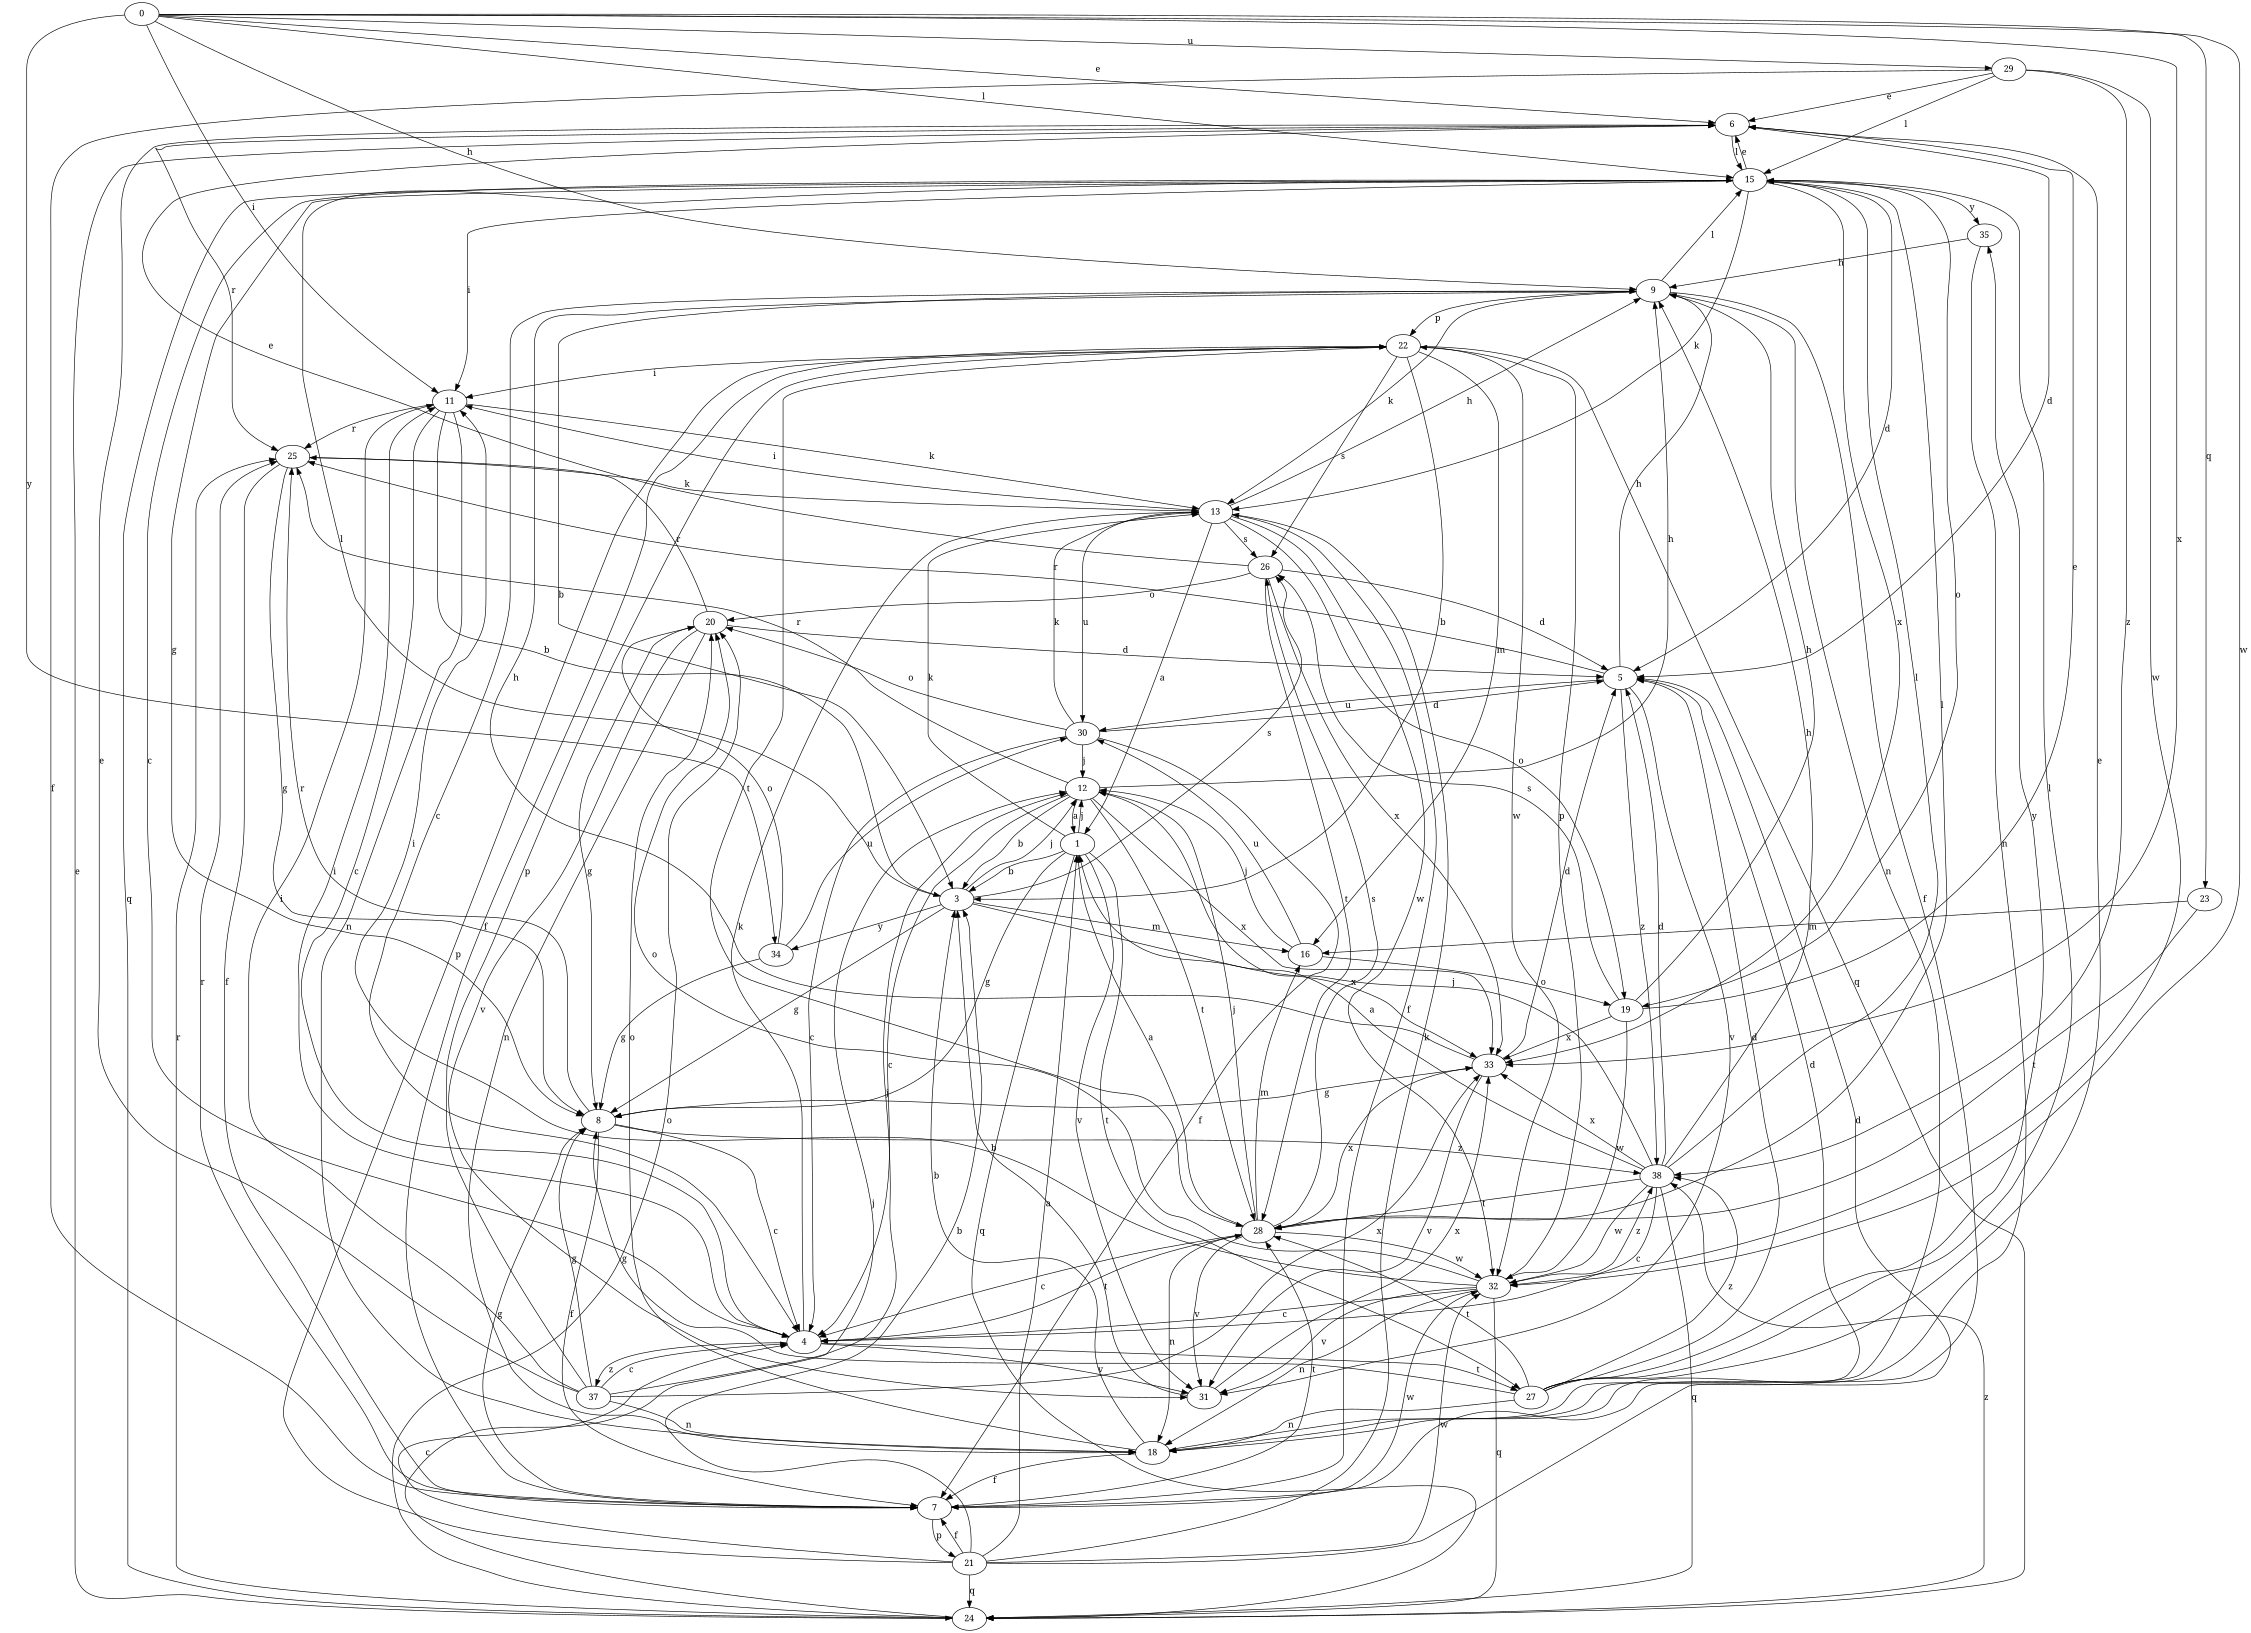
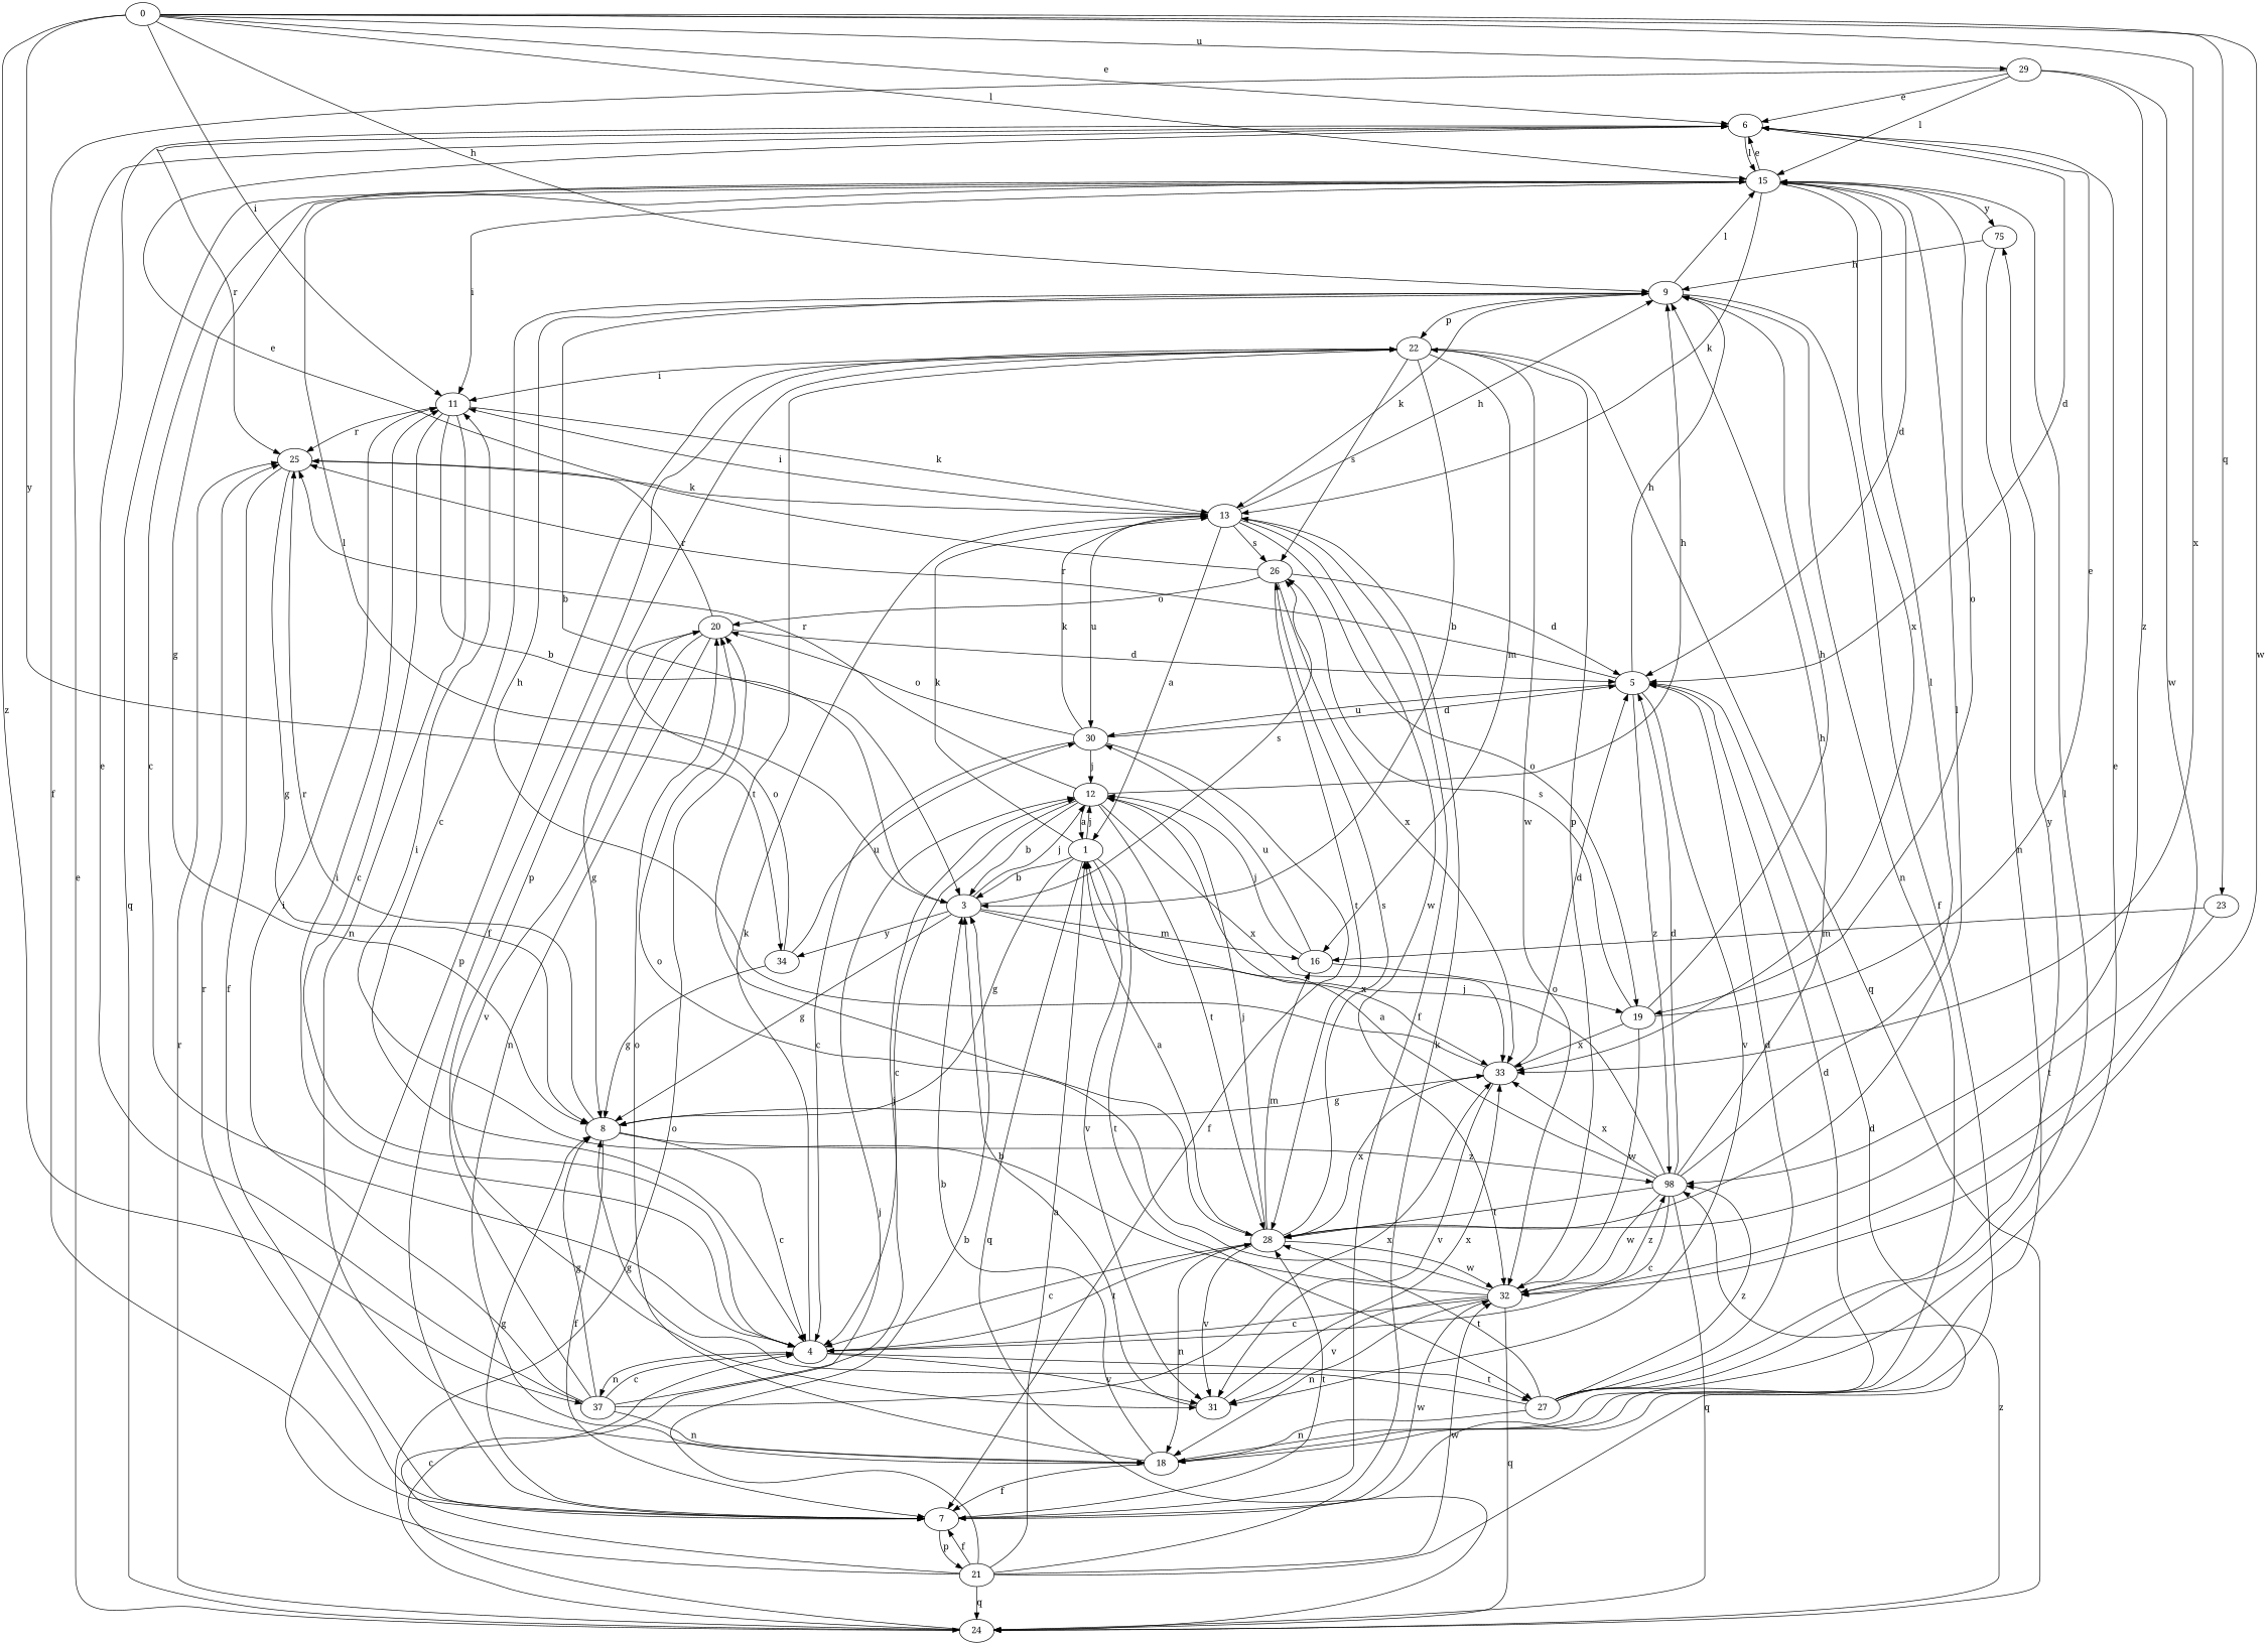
  strict digraph {
    fontname="Noto Serif"
    node [fontname="Noto Serif"]
    edge [fontname="Noto Serif"]
    0
    6
    9
    11
    15
    23
    29
    32
    33
    34
    37
    5
    25
    3
    13
    4
    7
    18
    22
    8
    24
    19
-   35
+   35 [label=75]
    16
    28
-   38
+   38 [label=98]
    31
    20
    30
    12
    1
    27
    26
    21
    0 -> 6 [label=e]
    0 -> 9 [label=h]
    0 -> 11 [label=i]
    0 -> 15 [label=l]
    0 -> 23 [label=q]
    0 -> 29 [label=u]
    0 -> 32 [label=w]
    0 -> 33 [label=x]
    0 -> 34 [label=y]
+   0 -> 37 [label=z]
    6 -> 15 [label=l]
    6 -> 5 [label=d]
    6 -> 25 [label=r]
    9 -> 15 [label=l]
    9 -> 3 [label=b]
    9 -> 13 [label=k]
    9 -> 4 [label=c]
    9 -> 7 [label=f]
    9 -> 18 [label=n]
    9 -> 22 [label=p]
    11 -> 25 [label=r]
    11 -> 3 [label=b]
    11 -> 13 [label=k]
    11 -> 4 [label=c]
    11 -> 18 [label=n]
    15 -> 6 [label=e]
    15 -> 11 [label=i]
    15 -> 33 [label=x]
    15 -> 5 [label=d]
    15 -> 13 [label=k]
    15 -> 4 [label=c]
    15 -> 8 [label=g]
    15 -> 24 [label=q]
    15 -> 19 [label=o]
    15 -> 35 [label=y]
    23 -> 16 [label=m]
    23 -> 28 [label=t]
    29 -> 6 [label=e]
    29 -> 15 [label=l]
    29 -> 32 [label=w]
    29 -> 7 [label=f]
    29 -> 38 [label=z]
    32 -> 11 [label=i]
    32 -> 4 [label=c]
    32 -> 18 [label=n]
    32 -> 22 [label=p]
    32 -> 24 [label=q]
    32 -> 38 [label=z]
    32 -> 31 [label=v]
    32 -> 20 [label=o]
    33 -> 9 [label=h]
    33 -> 5 [label=d]
    33 -> 8 [label=g]
    33 -> 31 [label=v]
    34 -> 8 [label=g]
    34 -> 20 [label=o]
    34 -> 30 [label=u]
    37 -> 6 [label=e]
    37 -> 11 [label=i]
    37 -> 33 [label=x]
    37 -> 4 [label=c]
    37 -> 18 [label=n]
    37 -> 22 [label=p]
    37 -> 8 [label=g]
    37 -> 12 [label=j]
    5 -> 9 [label=h]
    5 -> 25 [label=r]
    5 -> 38 [label=z]
    5 -> 31 [label=v]
    5 -> 30 [label=u]
    25 -> 13 [label=k]
    25 -> 7 [label=f]
    25 -> 8 [label=g]
    3 -> 15 [label=l]
    3 -> 33 [label=x]
    3 -> 34 [label=y]
    3 -> 8 [label=g]
    3 -> 16 [label=m]
    3 -> 12 [label=j]
    3 -> 26 [label=s]
    13 -> 9 [label=h]
    13 -> 11 [label=i]
    13 -> 32 [label=w]
    13 -> 7 [label=f]
    13 -> 19 [label=o]
    13 -> 30 [label=u]
    13 -> 1 [label=a]
    13 -> 26 [label=s]
    4 -> 11 [label=i]
-   4 -> 37 [label=z]
+   4 -> 37 [label=n]
    4 -> 13 [label=k]
    4 -> 28 [label=t]
    4 -> 31 [label=v]
    4 -> 27 [label=t]
    7 -> 32 [label=w]
    7 -> 25 [label=r]
    7 -> 8 [label=g]
    7 -> 28 [label=t]
    7 -> 21 [label=p]
    18 -> 5 [label=d]
    18 -> 3 [label=b]
    18 -> 7 [label=f]
    18 -> 20 [label=o]
    22 -> 11 [label=i]
    22 -> 32 [label=w]
    22 -> 3 [label=b]
    22 -> 7 [label=f]
    22 -> 24 [label=q]
    22 -> 16 [label=m]
    22 -> 28 [label=t]
    22 -> 26 [label=s]
    8 -> 25 [label=r]
    8 -> 4 [label=c]
    8 -> 7 [label=f]
    8 -> 38 [label=z]
    24 -> 6 [label=e]
    24 -> 25 [label=r]
    24 -> 38 [label=z]
    24 -> 20 [label=o]
    24 -> 12 [label=j]
    19 -> 6 [label=e]
    19 -> 9 [label=h]
    19 -> 32 [label=w]
    19 -> 33 [label=x]
    19 -> 26 [label=s]
    35 -> 9 [label=h]
    35 -> 18 [label=n]
    16 -> 19 [label=o]
    16 -> 30 [label=u]
    16 -> 12 [label=j]
    28 -> 15 [label=l]
    28 -> 32 [label=w]
    28 -> 33 [label=x]
    28 -> 4 [label=c]
    28 -> 18 [label=n]
    28 -> 16 [label=m]
    28 -> 31 [label=v]
    28 -> 12 [label=j]
    28 -> 1 [label=a]
    28 -> 26 [label=s]
    38 -> 9 [label=h]
    38 -> 15 [label=l]
    38 -> 32 [label=w]
    38 -> 33 [label=x]
    38 -> 5 [label=d]
    38 -> 4 [label=c]
    38 -> 24 [label=q]
    38 -> 28 [label=t]
    38 -> 12 [label=j]
    38 -> 1 [label=a]
    31 -> 33 [label=x]
    31 -> 3 [label=b]
    20 -> 5 [label=d]
    20 -> 25 [label=r]
    20 -> 18 [label=n]
    20 -> 8 [label=g]
    20 -> 31 [label=v]
    30 -> 5 [label=d]
    30 -> 13 [label=k]
    30 -> 4 [label=c]
    30 -> 7 [label=f]
    30 -> 20 [label=o]
    30 -> 12 [label=j]
    12 -> 9 [label=h]
    12 -> 33 [label=x]
    12 -> 25 [label=r]
    12 -> 3 [label=b]
    12 -> 4 [label=c]
    12 -> 28 [label=t]
    12 -> 1 [label=a]
    1 -> 3 [label=b]
    1 -> 13 [label=k]
    1 -> 8 [label=g]
    1 -> 24 [label=q]
    1 -> 31 [label=v]
    1 -> 12 [label=j]
    1 -> 27 [label=t]
    27 -> 6 [label=e]
    27 -> 15 [label=l]
    27 -> 5 [label=d]
    27 -> 18 [label=n]
    27 -> 8 [label=g]
    27 -> 35 [label=y]
    27 -> 28 [label=t]
    27 -> 38 [label=z]
    26 -> 6 [label=e]
    26 -> 33 [label=x]
    26 -> 5 [label=d]
    26 -> 28 [label=t]
    26 -> 20 [label=o]
    21 -> 32 [label=w]
    21 -> 5 [label=d]
    21 -> 3 [label=b]
    21 -> 13 [label=k]
    21 -> 4 [label=c]
    21 -> 7 [label=f]
    21 -> 22 [label=p]
    21 -> 24 [label=q]
    21 -> 1 [label=a]
  }
